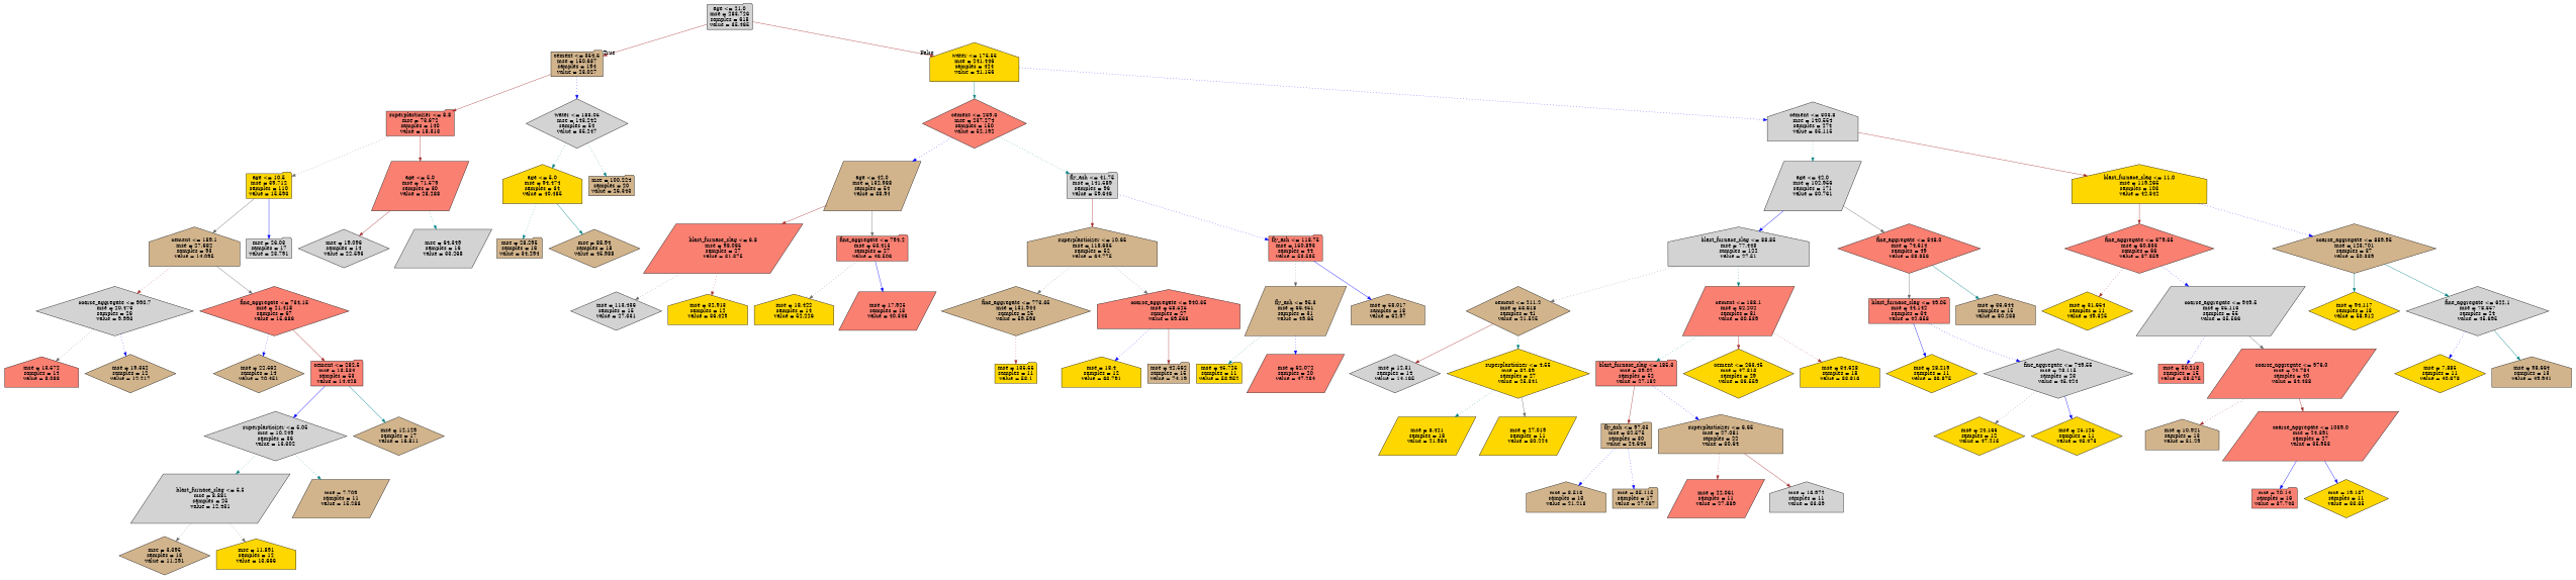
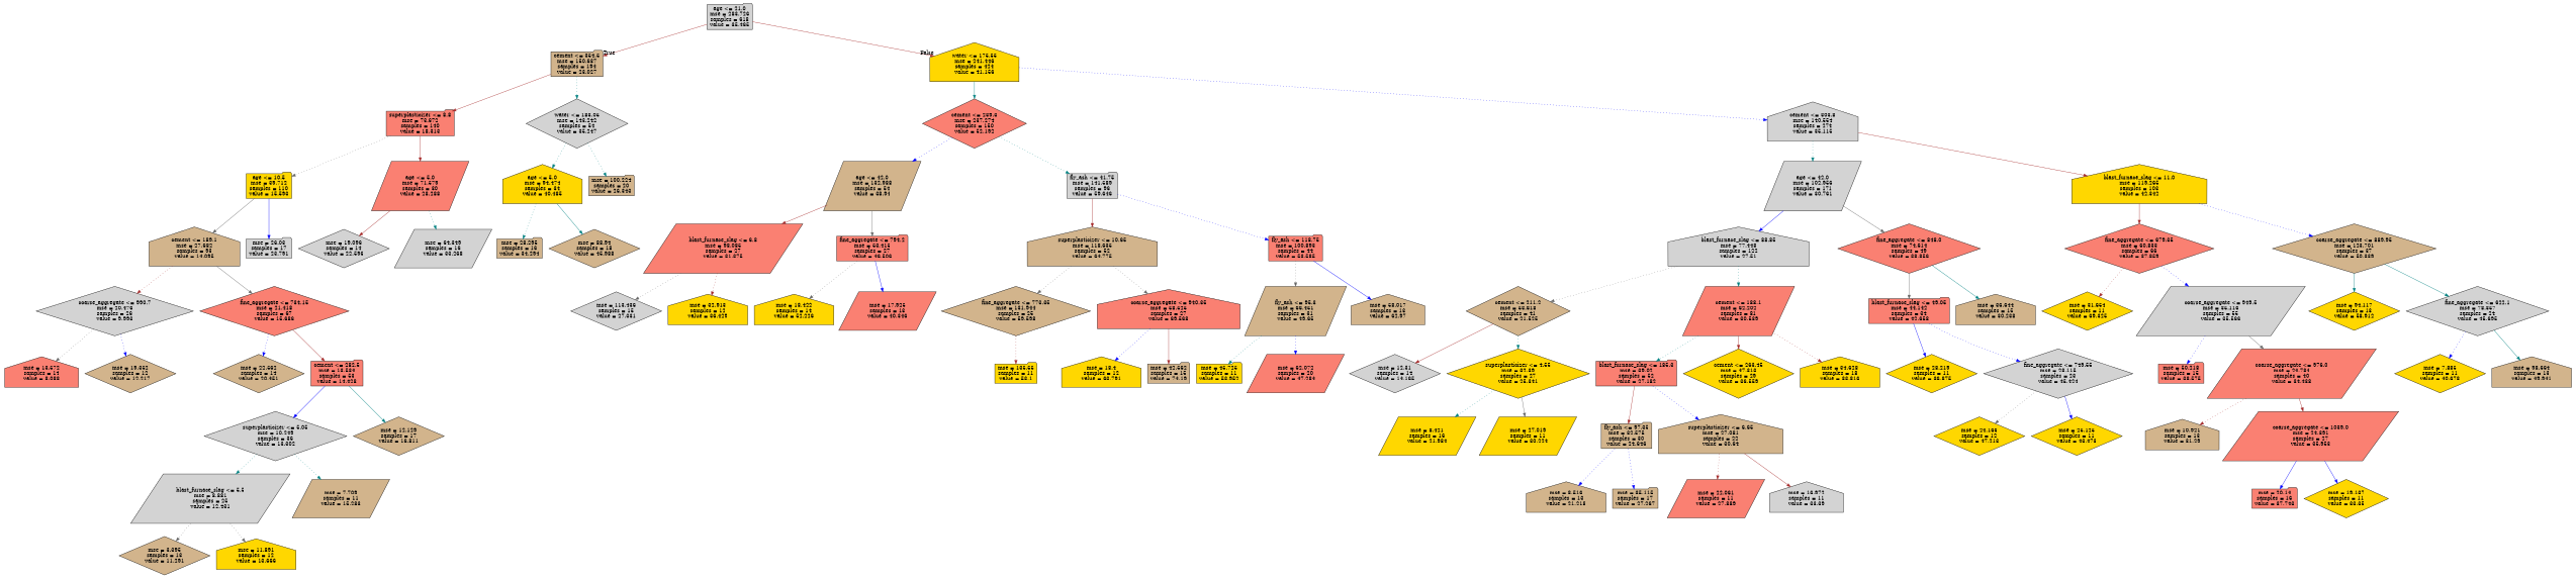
  digraph {
    node [color=black fillcolor=tan shape=diamond style=filled]
    edge [color=blue style=dotted]
    n1 [fillcolor=lightgrey label="age <= 21.0\nmse = 283.726\nsamples = 618\nvalue = 35.465" shape=folder]
    n2 [label="cement <= 354.5\nmse = 150.637\nsamples = 194\nvalue = 23.027" shape=folder]
    n3 [fillcolor=gold label="water <= 175.55\nmse = 241.446\nsamples = 424\nvalue = 41.156" shape=house]
    n4 [fillcolor=salmon label="superplasticizer <= 8.8\nmse = 73.672\nsamples = 140\nvalue = 18.313" shape=folder]
    n5 [fillcolor=lightgrey label="water <= 183.05\nmse = 143.242\nsamples = 54\nvalue = 35.247"]
    n6 [fillcolor=salmon label="cement <= 239.3\nmse = 237.274\nsamples = 150\nvalue = 52.192"]
    n7 [fillcolor=lightgrey label="cement <= 303.8\nmse = 140.554\nsamples = 274\nvalue = 35.115" shape=house]
    n8 [fillcolor=gold label="age <= 10.5\nmse = 39.712\nsamples = 110\nvalue = 15.593" shape=folder]
    n9 [fillcolor=salmon label="age <= 5.0\nmse = 71.579\nsamples = 30\nvalue = 28.288" shape=parallelogram]
    n10 [fillcolor=gold label="age <= 5.0\nmse = 94.474\nsamples = 34\nvalue = 40.485" shape=house]
    n11 [label="mse = 100.224\nsamples = 20\nvalue = 26.343" shape=folder]
    n12 [label="cement <= 189.1\nmse = 27.682\nsamples = 93\nvalue = 14.095" shape=house]
    n13 [fillcolor=lightgrey label="mse = 26.03\nsamples = 17\nvalue = 23.791" shape=folder]
    n14 [fillcolor=lightgrey label="mse = 19.096\nsamples = 14\nvalue = 22.596"]
    n15 [fillcolor=lightgrey label="mse = 64.349\nsamples = 16\nvalue = 33.268" shape=parallelogram]
    n16 [fillcolor=lightgrey label="coarse_aggregate <= 990.7\nmse = 20.476\nsamples = 26\nvalue = 9.993"]
    n17 [fillcolor=salmon label="fine_aggregate <= 734.15\nmse = 21.418\nsamples = 67\nvalue = 15.686"]
    n18 [fillcolor=salmon label="mse = 13.572\nsamples = 14\nvalue = 8.088" shape=house]
    n19 [label="mse = 19.352\nsamples = 12\nvalue = 12.217"]
    n20 [label="mse = 22.562\nsamples = 14\nvalue = 20.451"]
    n21 [fillcolor=salmon label="cement <= 282.5\nmse = 13.534\nsamples = 53\nvalue = 14.428" shape=folder]
    n22 [fillcolor=lightgrey label="superplasticizer <= 5.05\nmse = 10.249\nsamples = 36\nvalue = 13.302"]
    n23 [label="mse = 12.129\nsamples = 17\nvalue = 16.811"]
    n24 [fillcolor=lightgrey label="blast_furnace_slag <= 5.5\nmse = 8.881\nsamples = 25\nvalue = 12.431" shape=parallelogram]
    n25 [label="mse = 7.709\nsamples = 11\nvalue = 15.283" shape=parallelogram]
    n26 [label="mse = 3.395\nsamples = 13\nvalue = 11.291"]
    n27 [fillcolor=gold label="mse = 11.891\nsamples = 12\nvalue = 13.666" shape=house]
    n28 [label="mse = 28.295\nsamples = 16\nvalue = 34.294" shape=folder]
    n29 [label="mse = 88.94\nsamples = 18\nvalue = 45.988"]
    n30 [label="age <= 42.0\nmse = 132.988\nsamples = 54\nvalue = 38.94" shape=parallelogram]
    n31 [fillcolor=lightgrey label="fly_ash <= 41.75\nmse = 141.589\nsamples = 96\nvalue = 59.646" shape=folder]
    n32 [fillcolor=lightgrey label="age <= 42.0\nmse = 102.956\nsamples = 171\nvalue = 30.761" shape=parallelogram]
    n33 [fillcolor=gold label="blast_furnace_slag <= 11.0\nmse = 119.265\nsamples = 103\nvalue = 42.342" shape=house]
    n34 [fillcolor=salmon label="blast_furnace_slag <= 6.8\nmse = 98.085\nsamples = 27\nvalue = 31.375" shape=parallelogram]
    n35 [fillcolor=salmon label="fine_aggregate <= 794.2\nmse = 53.415\nsamples = 27\nvalue = 46.506" shape=folder]
    n36 [label="superplasticizer <= 10.65\nmse = 118.635\nsamples = 52\nvalue = 64.775" shape=house]
-   n37 [fillcolor=salmon label="fly_ash <= 118.75\nmse = 150.893\nsamples = 44\nvalue = 53.585" shape=folder]
+   n37 [fillcolor=salmon label="fly_ash <= 118.75\nmse = 100.893\nsamples = 44\nvalue = 53.585" shape=folder]
    n38 [fillcolor=lightgrey label="mse = 113.436\nsamples = 15\nvalue = 27.331"]
    n39 [fillcolor=gold label="mse = 32.913\nsamples = 12\nvalue = 36.429" shape=house]
    n40 [fillcolor=gold label="mse = 18.422\nsamples = 14\nvalue = 52.226" shape=house]
    n41 [fillcolor=salmon label="mse = 17.925\nsamples = 13\nvalue = 40.346" shape=parallelogram]
    n42 [label="fine_aggregate <= 773.35\nmse = 131.944\nsamples = 25\nvalue = 59.598"]
    n43 [fillcolor=salmon label="coarse_aggregate <= 940.35\nmse = 58.525\nsamples = 27\nvalue = 69.568" shape=house]
    n44 [label="fly_ash <= 95.3\nmse = 66.451\nsamples = 31\nvalue = 49.65" shape=parallelogram]
    n45 [label="mse = 58.017\nsamples = 13\nvalue = 62.97" shape=house]
    n46 [fillcolor=gold label="mse = 135.55\nsamples = 11\nvalue = 53.1" shape=folder]
    n47 [fillcolor=gold label="mse = 18.4\nsamples = 12\nvalue = 63.791" shape=house]
    n48 [label="mse = 42.562\nsamples = 15\nvalue = 74.19" shape=folder]
    n49 [fillcolor=gold label="mse = 45.725\nsamples = 11\nvalue = 53.952" shape=folder]
    n50 [fillcolor=salmon label="mse = 62.072\nsamples = 20\nvalue = 47.284" shape=parallelogram]
    n51 [fillcolor=lightgrey label="blast_furnace_slag <= 88.85\nmse = 77.448\nsamples = 122\nvalue = 27.51" shape=house]
    n52 [fillcolor=salmon label="fine_aggregate <= 848.0\nmse = 74.614\nsamples = 49\nvalue = 38.856"]
    n53 [fillcolor=salmon label="fine_aggregate <= 679.35\nmse = 60.833\nsamples = 66\nvalue = 37.859"]
    n54 [label="coarse_aggregate <= 889.95\nmse = 123.701\nsamples = 37\nvalue = 50.339"]
    n55 [label="cement <= 211.2\nmse = 53.618\nsamples = 41\nvalue = 21.525"]
    n56 [fillcolor=salmon label="cement <= 188.1\nmse = 62.202\nsamples = 81\nvalue = 30.539" shape=parallelogram]
    n57 [fillcolor=salmon label="blast_furnace_slag <= 49.05\nmse = 44.142\nsamples = 34\nvalue = 42.658" shape=folder]
    n58 [label="mse = 36.644\nsamples = 15\nvalue = 30.238" shape=house]
    n59 [fillcolor=lightgrey label="mse = 12.31\nsamples = 14\nvalue = 14.165"]
    n60 [fillcolor=gold label="superplasticizer <= 4.55\nmse = 32.39\nsamples = 27\nvalue = 25.341"]
    n61 [fillcolor=salmon label="blast_furnace_slag <= 185.3\nmse = 39.02\nsamples = 52\nvalue = 27.182" shape=folder]
    n62 [fillcolor=gold label="cement <= 263.45\nmse = 47.313\nsamples = 29\nvalue = 36.559"]
    n63 [fillcolor=gold label="mse = 34.628\nsamples = 18\nvalue = 33.816" shape=house]
    n64 [fillcolor=gold label="mse = 8.421\nsamples = 16\nvalue = 21.984" shape=parallelogram]
    n65 [fillcolor=gold label="mse = 27.019\nsamples = 11\nvalue = 30.224" shape=parallelogram]
    n66 [label="fly_ash <= 97.35\nmse = 32.575\nsamples = 30\nvalue = 24.646" shape=folder]
    n67 [label="superplasticizer <= 6.65\nmse = 27.081\nsamples = 22\nvalue = 30.64" shape=house]
    n68 [label="mse = 8.516\nsamples = 13\nvalue = 21.218" shape=house]
    n69 [label="mse = 35.115\nsamples = 17\nvalue = 27.267" shape=folder]
    n70 [fillcolor=salmon label="mse = 22.061\nsamples = 11\nvalue = 27.889" shape=parallelogram]
    n71 [fillcolor=lightgrey label="mse = 16.972\nsamples = 11\nvalue = 33.39" shape=house]
    n72 [fillcolor=gold label="mse = 28.219\nsamples = 11\nvalue = 36.875"]
    n73 [fillcolor=lightgrey label="fine_aggregate <= 749.55\nmse = 28.115\nsamples = 23\nvalue = 45.424"]
    n74 [fillcolor=gold label="mse = 24.166\nsamples = 12\nvalue = 47.213"]
    n75 [fillcolor=gold label="mse = 25.125\nsamples = 11\nvalue = 43.473"]
-   n76 [fillcolor=gold label="mse = 31.654\nsamples = 11\nvalue = 49.325"]
+   n76 [fillcolor=gold label="mse = 31.654\nsamples = 11\nvalue = 69.325"]
    n77 [fillcolor=lightgrey label="coarse_aggregate <= 949.5\nmse = 35.116\nsamples = 55\nvalue = 35.566" shape=parallelogram]
    n78 [fillcolor=gold label="mse = 94.117\nsamples = 13\nvalue = 58.912"]
    n79 [fillcolor=lightgrey label="fine_aggregate <= 622.1\nmse = 78.357\nsamples = 24\nvalue = 45.695"]
    n80 [fillcolor=salmon label="mse = 50.218\nsamples = 15\nvalue = 38.575" shape=folder]
    n81 [fillcolor=salmon label="coarse_aggregate <= 976.0\nmse = 24.784\nsamples = 40\nvalue = 34.438" shape=parallelogram]
    n82 [label="mse = 10.921\nsamples = 13\nvalue = 31.29" shape=house]
    n83 [fillcolor=salmon label="coarse_aggregate <= 1039.0\nmse = 24.391\nsamples = 27\nvalue = 35.953" shape=parallelogram]
    n84 [fillcolor=salmon label="mse = 20.14\nsamples = 16\nvalue = 37.743" shape=folder]
    n85 [fillcolor=gold label="mse = 19.137\nsamples = 11\nvalue = 33.35"]
    n86 [fillcolor=gold label="mse = 7.885\nsamples = 11\nvalue = 40.678"]
    n87 [label="mse = 98.664\nsamples = 13\nvalue = 49.941" shape=house]
    n1 -> n2 [color=brown headlabel=True labelangle=45 labeldistance=2.5 style=solid]
    n1 -> n3 [color=brown headlabel=False labelangle=-45 labeldistance=2.5 style=solid]
    n2 -> n4 [color=brown style=solid]
-   n2 -> n5
+   n2 -> n5 [color=teal]
    n3 -> n6 [color=teal style=solid]
    n3 -> n7
    n4 -> n8 [color=gray40]
    n4 -> n9 [color=brown style=solid]
    n5 -> n10 [color=teal]
    n5 -> n11 [color=teal]
    n6 -> n30
    n6 -> n31 [color=teal]
    n7 -> n32 [color=teal]
    n7 -> n33 [color=brown style=solid]
    n8 -> n12 [color=gray40 style=solid]
    n8 -> n13 [style=solid]
    n9 -> n14 [color=brown style=solid]
    n9 -> n15 [color=teal]
    n10 -> n28 [color=teal]
    n10 -> n29 [color=teal style=solid]
    n12 -> n16 [color=brown]
    n12 -> n17 [color=gray40 style=solid]
    n16 -> n18 [color=gray40]
    n16 -> n19
    n17 -> n20
    n17 -> n21 [color=brown style=solid]
    n21 -> n22 [style=solid]
    n21 -> n23 [color=teal style=solid]
    n22 -> n24 [color=teal]
    n22 -> n25 [color=teal]
    n24 -> n26 [color=gray40]
    n24 -> n27 [color=gray40]
    n30 -> n34 [color=brown style=solid]
    n30 -> n35 [color=gray40 style=solid]
    n31 -> n36 [color=brown style=solid]
    n31 -> n37
    n32 -> n51 [style=solid]
    n32 -> n52 [color=gray40 style=solid]
    n33 -> n53 [color=brown style=solid]
    n33 -> n54
    n34 -> n38 [color=gray40]
    n34 -> n39 [color=brown]
    n35 -> n40 [color=gray40]
    n35 -> n41 [style=solid]
    n36 -> n42 [color=gray40]
    n36 -> n43 [color=gray40]
    n37 -> n44 [color=gray40]
    n37 -> n45 [style=solid]
    n42 -> n46 [color=brown]
    n43 -> n47
    n43 -> n48 [color=brown style=solid]
    n44 -> n49 [color=teal]
    n44 -> n50
    n51 -> n55 [color=gray40]
    n51 -> n56 [color=teal]
    n52 -> n57 [color=gray40 style=solid]
    n52 -> n58 [color=teal style=solid]
    n53 -> n76 [color=brown]
    n53 -> n77
    n54 -> n78 [color=teal style=solid]
    n54 -> n79 [color=teal style=solid]
    n55 -> n59 [color=brown style=solid]
    n55 -> n60 [color=teal]
    n56 -> n61 [color=teal]
    n56 -> n62 [color=brown style=solid]
    n56 -> n63 [color=brown]
    n57 -> n72 [style=solid]
    n57 -> n73
    n60 -> n64 [color=teal]
    n60 -> n65 [color=gray40 style=solid]
    n61 -> n66 [color=brown style=solid]
    n61 -> n67
    n66 -> n68
    n66 -> n69
    n67 -> n70 [color=brown]
    n67 -> n71 [color=brown style=solid]
    n73 -> n74 [color=gray40]
    n73 -> n75 [style=solid]
    n77 -> n80
    n77 -> n81 [color=gray40 style=solid]
    n79 -> n86
    n79 -> n87 [color=teal style=solid]
    n81 -> n82 [color=brown]
    n81 -> n83 [color=brown style=solid]
    n83 -> n84 [style=solid]
    n83 -> n85 [style=solid]
  }
